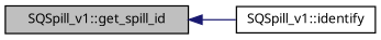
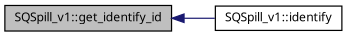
  digraph {
    rankdir=LR
    fontname="Noto Sans"
    node [color=black fontname="Noto Sans" fontsize=10 shape=record]
-   n1 [fillcolor=grey75 fontcolor=black height=0.2 label="SQSpill_v1::get_spill_id" style=filled width=0.4]
+   n1 [fillcolor=grey75 fontcolor=black height=0.2 label="SQSpill_v1::get_identify_id" style=filled width=0.4]
    n2 [height=0.2 label="SQSpill_v1::identify" width=0.4]
    n1 -> n2 [color=midnightblue dir=back fontname="Noto Sans" fontsize=10 labelfontname=FreeSans labelfontsize=10 style=solid]
  }
